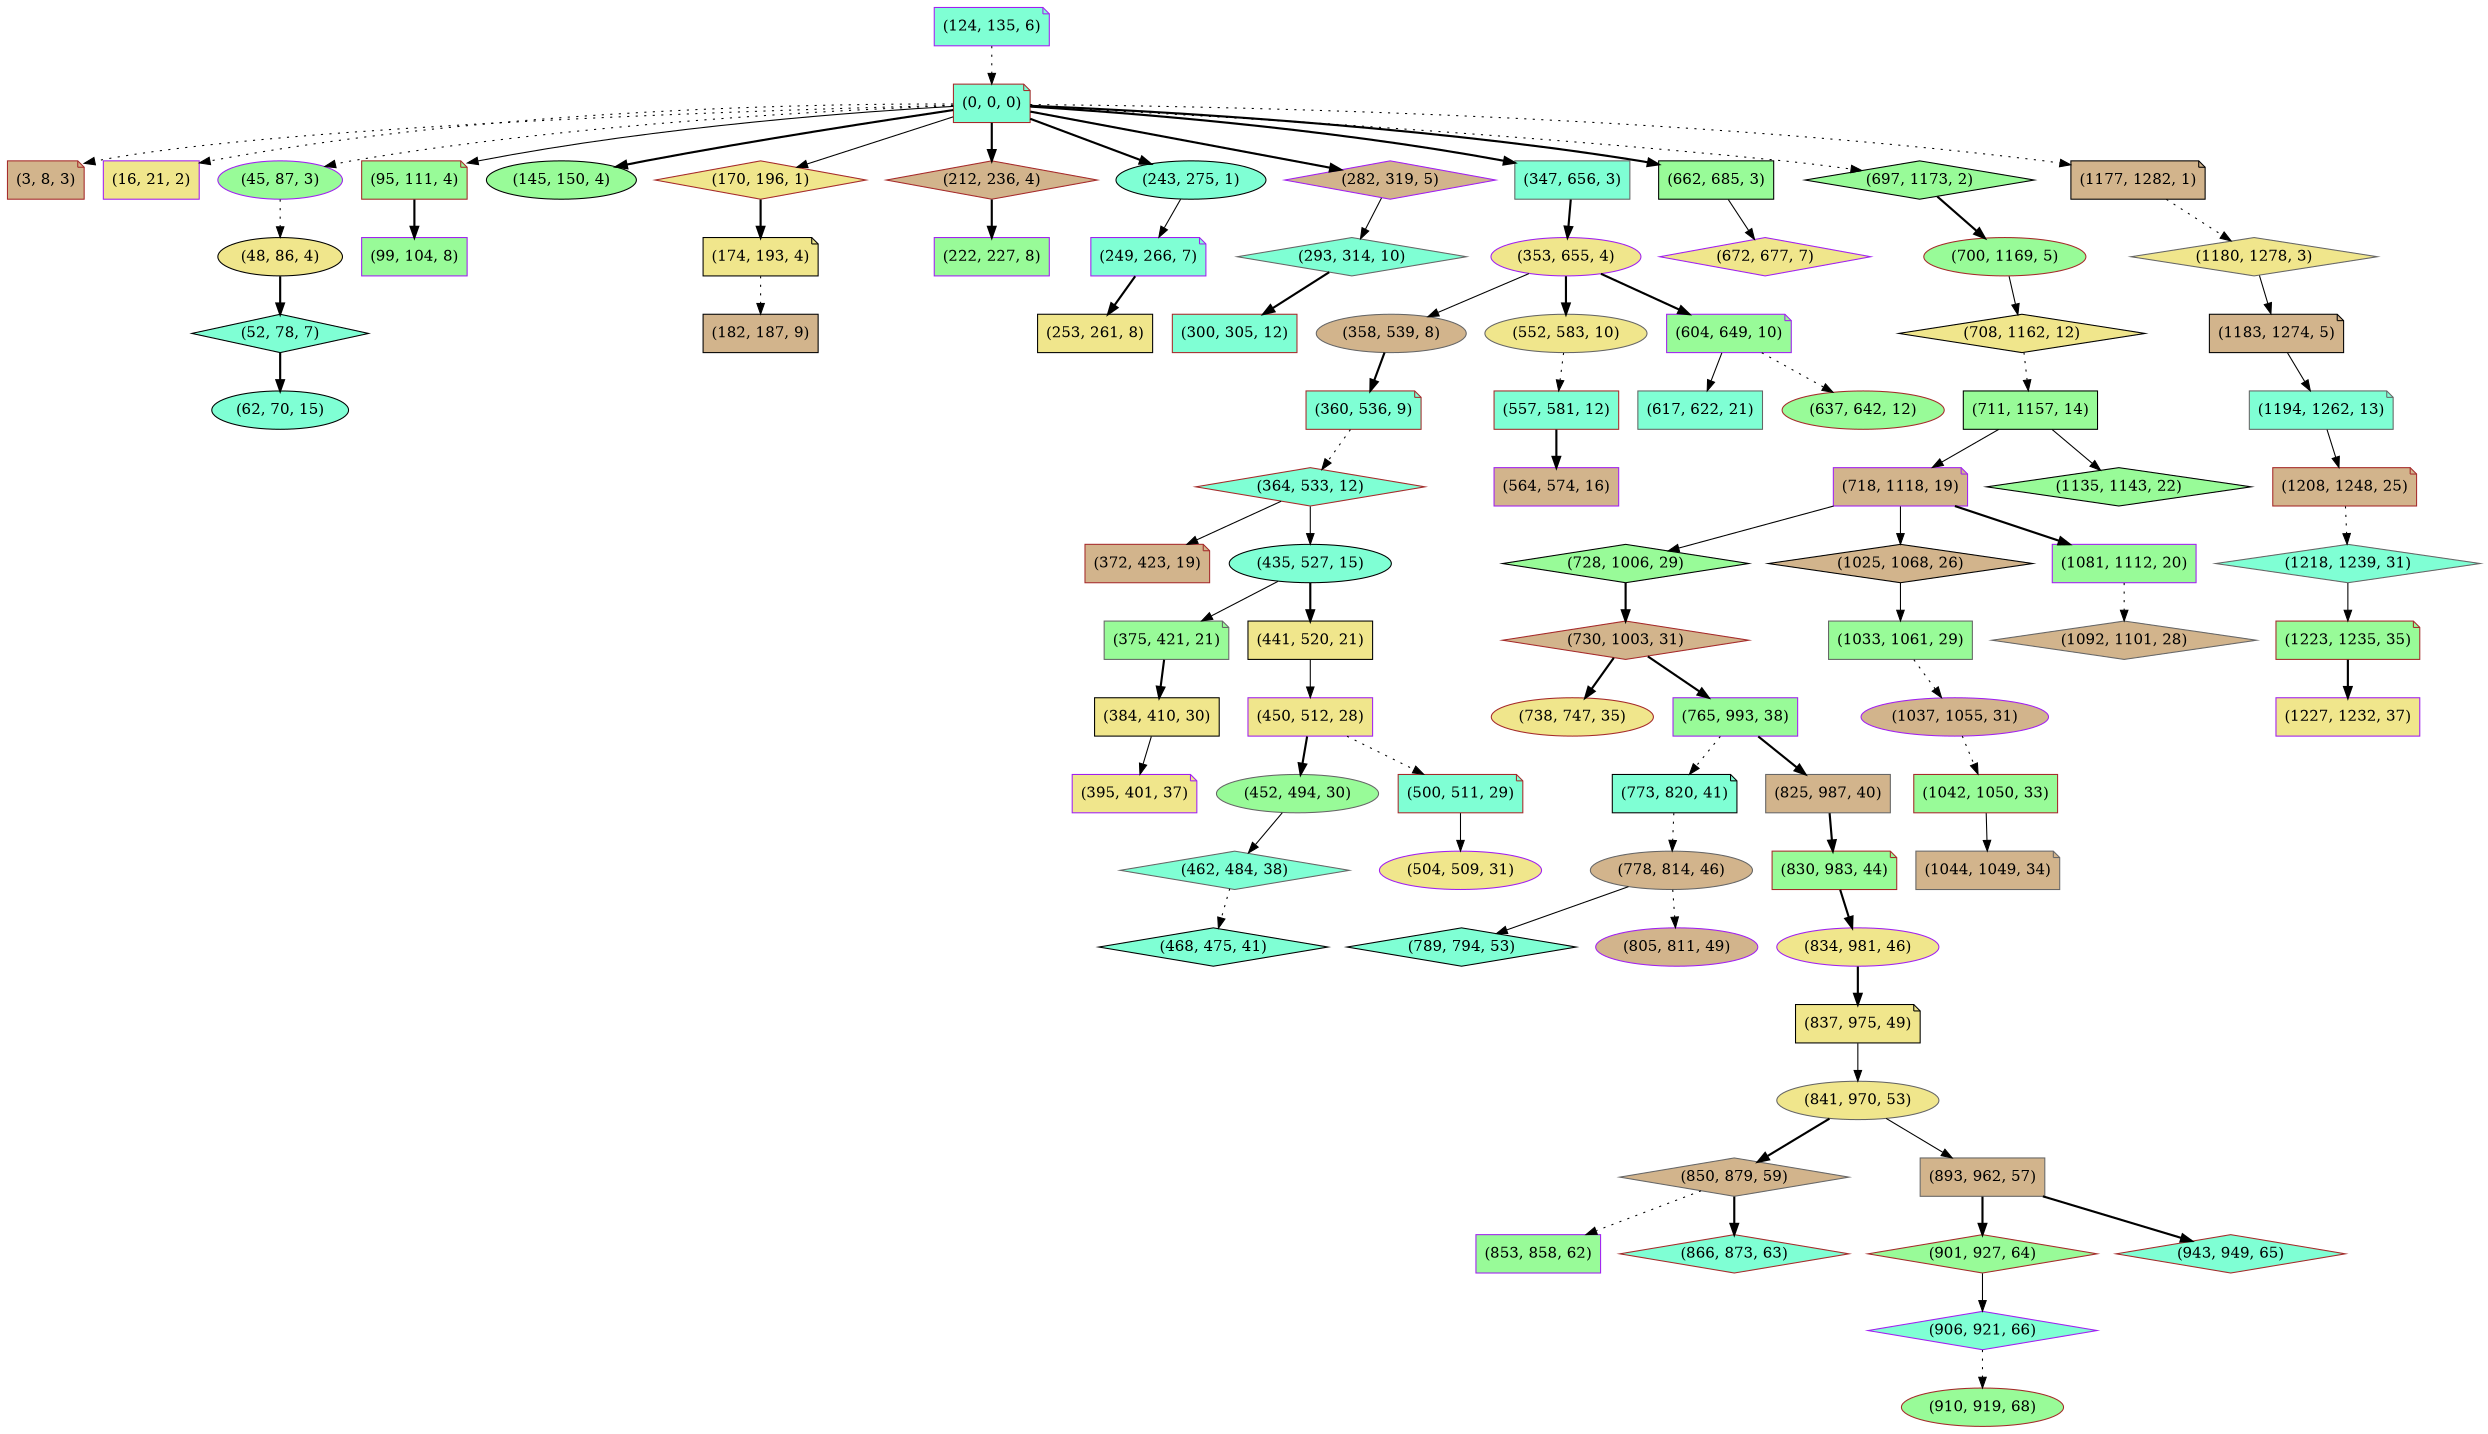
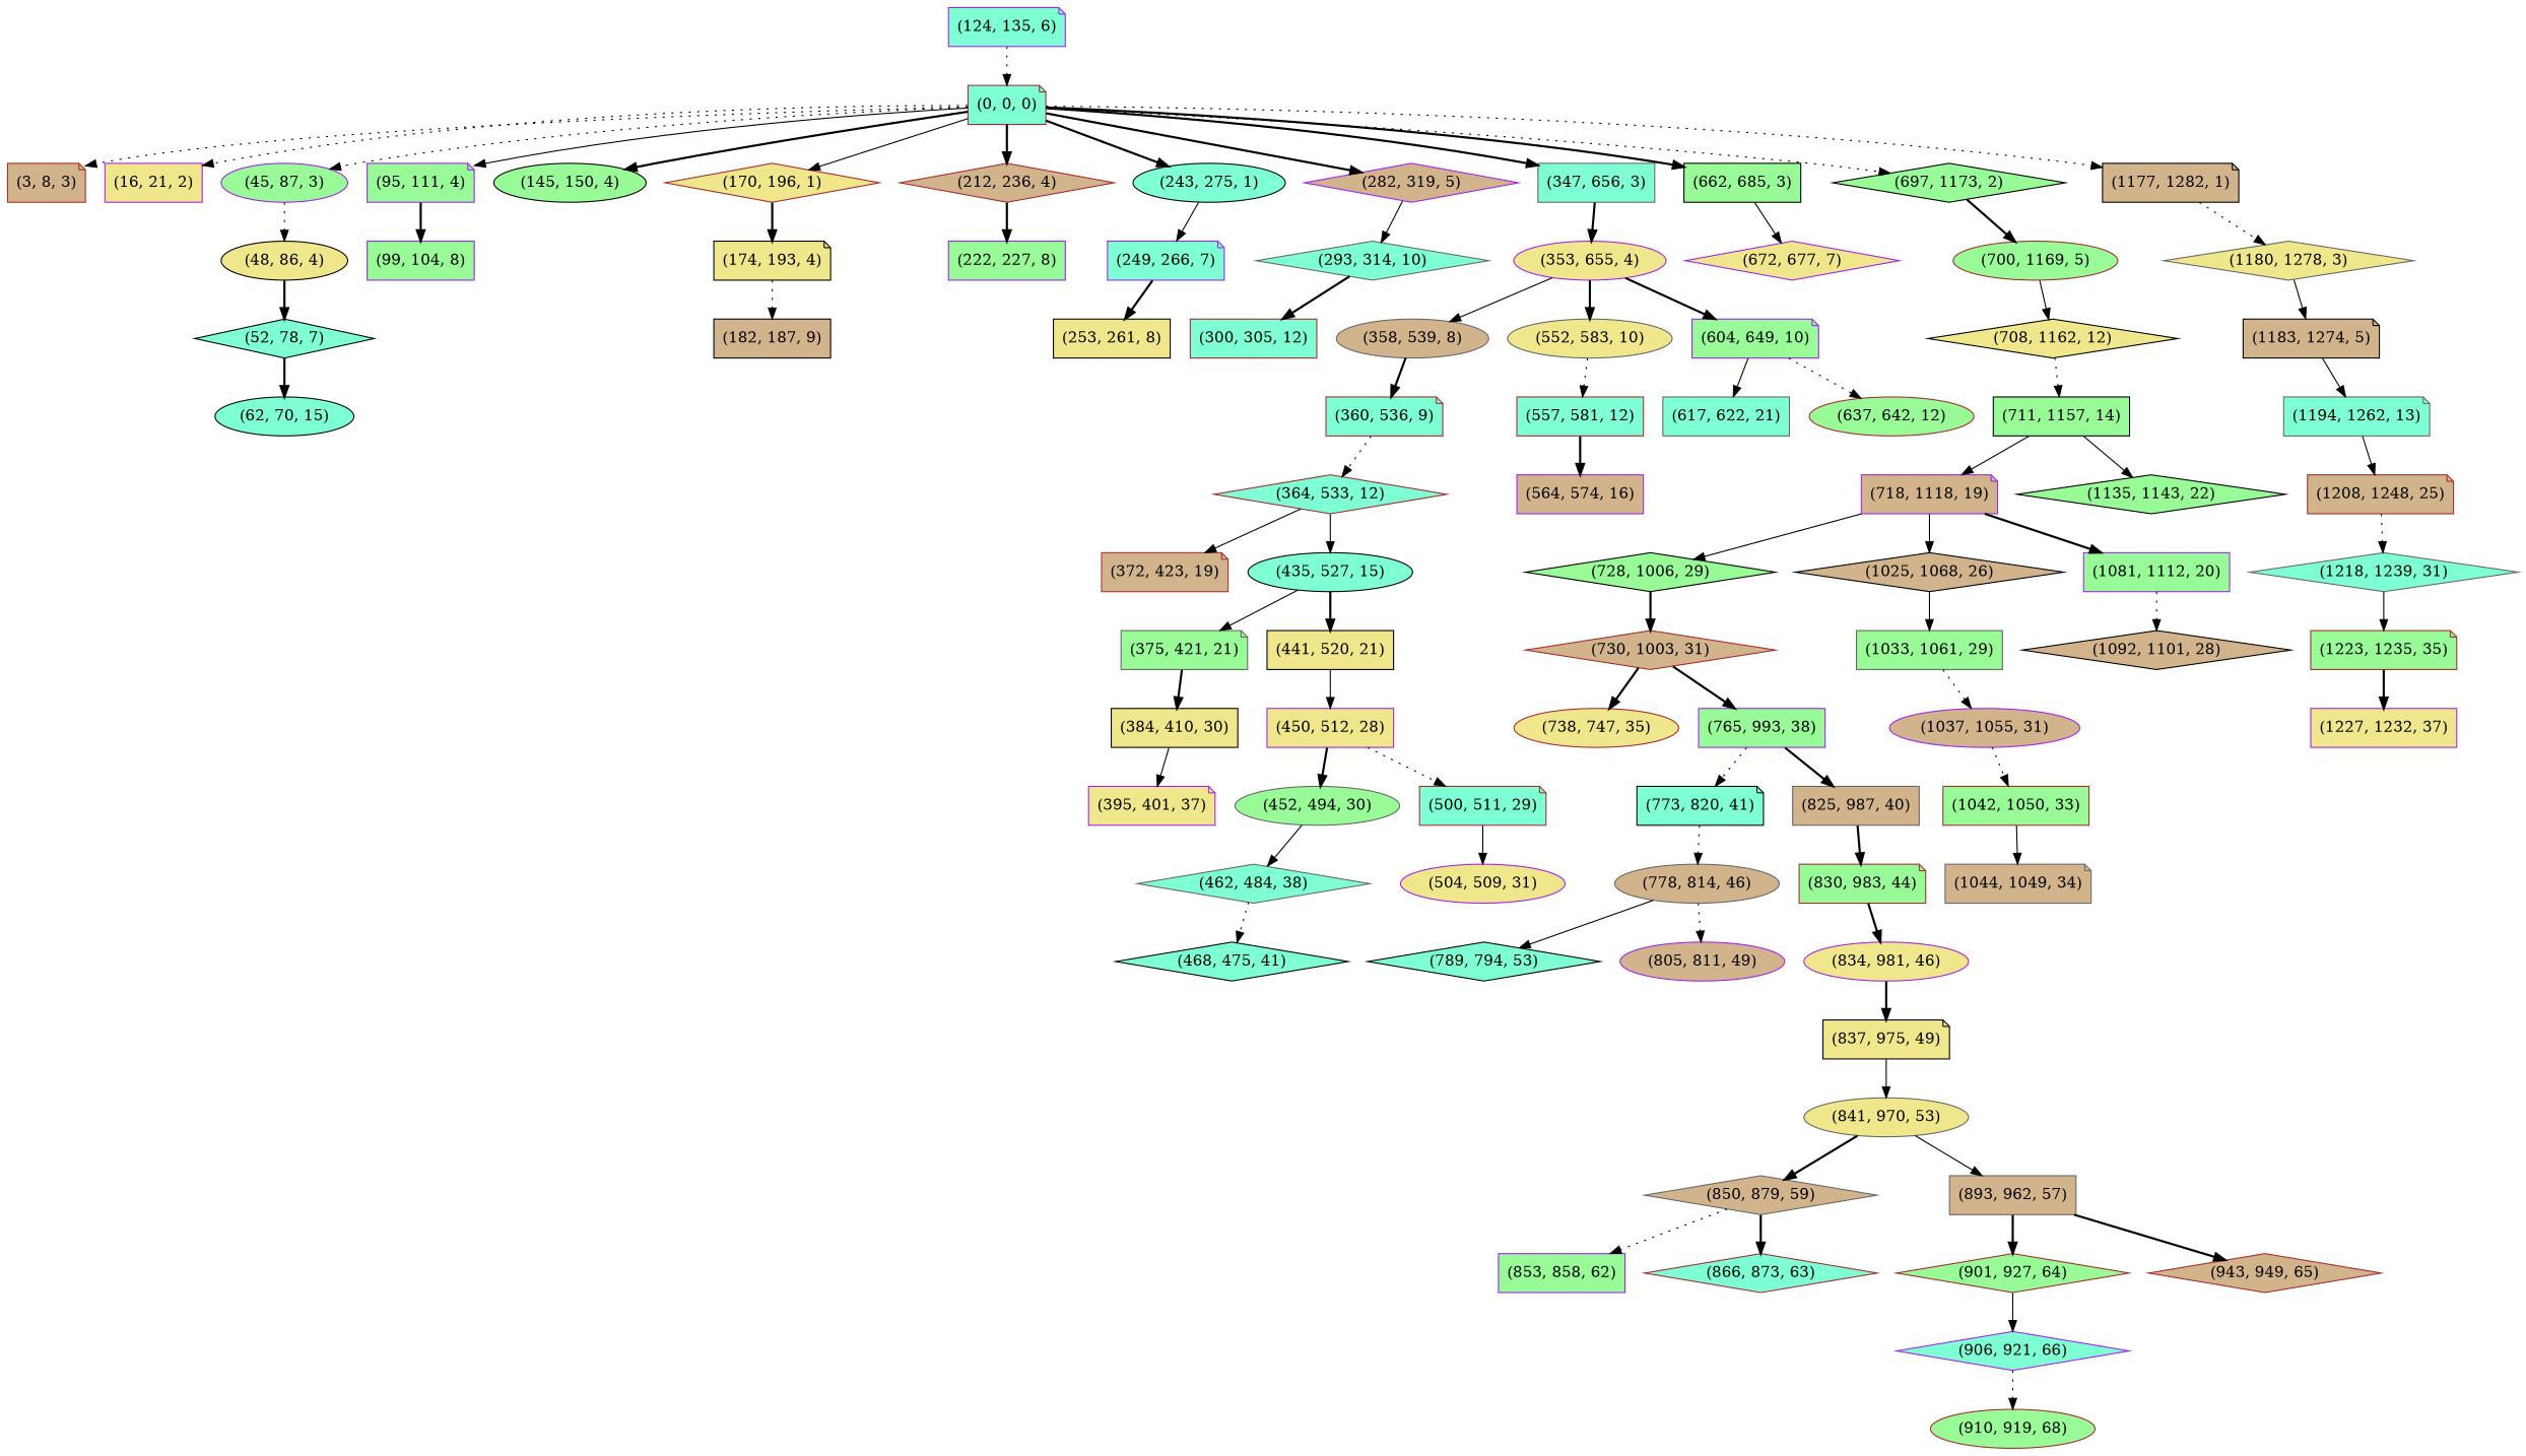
  digraph {
    node [color=black fillcolor=aquamarine shape=diamond style=filled]
    edge [style=bold]
    "(0, 0, 0)" [color=brown shape=note]
    "(3, 8, 3)" [color=brown fillcolor=tan shape=note]
    "(16, 21, 2)" [color=purple fillcolor=khaki shape=box]
    "(45, 87, 3)" [color=purple fillcolor=palegreen shape=ellipse]
-   "(95, 111, 4)" [color=brown fillcolor=palegreen shape=note]
+   "(95, 111, 4)" [color=purple fillcolor=palegreen shape=note]
    "(145, 150, 4)" [fillcolor=palegreen shape=ellipse]
    "(170, 196, 1)" [color=brown fillcolor=khaki]
    "(212, 236, 4)" [color=brown fillcolor=tan]
    "(243, 275, 1)" [shape=ellipse]
    "(282, 319, 5)" [color=purple fillcolor=tan]
    "(347, 656, 3)" [color=gray40 shape=box]
    "(662, 685, 3)" [fillcolor=palegreen shape=box]
    "(697, 1173, 2)" [fillcolor=palegreen]
    "(1177, 1282, 1)" [fillcolor=tan shape=note]
    "(48, 86, 4)" [fillcolor=khaki shape=ellipse]
    "(99, 104, 8)" [color=purple fillcolor=palegreen shape=box]
    "(124, 135, 6)" [color=purple shape=note]
    "(174, 193, 4)" [fillcolor=khaki shape=note]
    "(222, 227, 8)" [color=purple fillcolor=palegreen shape=box]
    "(249, 266, 7)" [color=purple shape=note]
    "(293, 314, 10)" [color=gray40]
    "(353, 655, 4)" [color=purple fillcolor=khaki shape=ellipse]
    "(672, 677, 7)" [color=purple fillcolor=khaki]
    "(700, 1169, 5)" [color=brown fillcolor=palegreen shape=ellipse]
    "(1180, 1278, 3)" [color=gray40 fillcolor=khaki]
    "(52, 78, 7)"
    "(62, 70, 15)" [shape=ellipse]
    "(182, 187, 9)" [fillcolor=tan shape=box]
    "(253, 261, 8)" [fillcolor=khaki shape=box]
    "(300, 305, 12)" [color=brown shape=box]
    "(358, 539, 8)" [color=gray40 fillcolor=tan shape=ellipse]
    "(552, 583, 10)" [color=gray40 fillcolor=khaki shape=ellipse]
    "(604, 649, 10)" [color=purple fillcolor=palegreen shape=note]
    "(360, 536, 9)" [color=brown shape=note]
    "(557, 581, 12)" [color=brown shape=box]
    "(617, 622, 21)" [color=gray40 shape=box]
    "(637, 642, 12)" [color=brown fillcolor=palegreen shape=ellipse]
    "(364, 533, 12)" [color=brown]
    "(372, 423, 19)" [color=brown fillcolor=tan shape=note]
    "(435, 527, 15)" [shape=ellipse]
    "(375, 421, 21)" [color=gray40 fillcolor=palegreen shape=note]
    "(441, 520, 21)" [fillcolor=khaki shape=box]
    "(384, 410, 30)" [fillcolor=khaki shape=box]
    "(395, 401, 37)" [color=purple fillcolor=khaki shape=note]
    "(450, 512, 28)" [color=purple fillcolor=khaki shape=box]
    "(452, 494, 30)" [color=gray40 fillcolor=palegreen shape=ellipse]
    "(500, 511, 29)" [color=brown shape=note]
    "(462, 484, 38)" [color=gray40]
    "(504, 509, 31)" [color=purple fillcolor=khaki shape=ellipse]
    "(468, 475, 41)"
    "(564, 574, 16)" [color=purple fillcolor=tan shape=box]
    "(708, 1162, 12)" [fillcolor=khaki]
    "(711, 1157, 14)" [fillcolor=palegreen shape=box]
    "(718, 1118, 19)" [color=purple fillcolor=tan shape=note]
    "(1135, 1143, 22)" [fillcolor=palegreen]
    "(728, 1006, 29)" [fillcolor=palegreen]
    "(1025, 1068, 26)" [fillcolor=tan]
    "(1081, 1112, 20)" [color=purple fillcolor=palegreen shape=box]
    "(730, 1003, 31)" [color=brown fillcolor=tan]
    "(1033, 1061, 29)" [color=gray40 fillcolor=palegreen shape=box]
-   "(1092, 1101, 28)" [color=gray40 fillcolor=tan]
+   "(1092, 1101, 28)" [fillcolor=tan]
    "(738, 747, 35)" [color=brown fillcolor=khaki shape=ellipse]
    "(765, 993, 38)" [color=purple fillcolor=palegreen shape=box]
    "(773, 820, 41)" [shape=note]
    "(825, 987, 40)" [color=gray40 fillcolor=tan shape=box]
    "(778, 814, 46)" [color=gray40 fillcolor=tan shape=ellipse]
    "(830, 983, 44)" [color=brown fillcolor=palegreen shape=note]
    "(789, 794, 53)"
    "(805, 811, 49)" [color=purple fillcolor=tan shape=ellipse]
    "(834, 981, 46)" [color=purple fillcolor=khaki shape=ellipse]
    "(837, 975, 49)" [fillcolor=khaki shape=note]
    "(841, 970, 53)" [color=gray40 fillcolor=khaki shape=ellipse]
    "(850, 879, 59)" [color=gray40 fillcolor=tan]
    "(893, 962, 57)" [color=gray40 fillcolor=tan shape=box]
    "(853, 858, 62)" [color=purple fillcolor=palegreen shape=box]
    "(866, 873, 63)" [color=brown]
    "(901, 927, 64)" [color=brown fillcolor=palegreen]
-   "(943, 949, 65)" [color=brown]
+   "(943, 949, 65)" [color=brown fillcolor=tan]
    "(906, 921, 66)" [color=purple]
    "(910, 919, 68)" [color=brown fillcolor=palegreen shape=ellipse]
    "(1037, 1055, 31)" [color=purple fillcolor=tan shape=ellipse]
    "(1042, 1050, 33)" [color=brown fillcolor=palegreen shape=box]
    "(1044, 1049, 34)" [color=gray40 fillcolor=tan shape=note]
    "(1183, 1274, 5)" [fillcolor=tan shape=note]
    "(1194, 1262, 13)" [color=gray40 shape=note]
    "(1208, 1248, 25)" [color=brown fillcolor=tan shape=note]
    "(1218, 1239, 31)" [color=gray40]
    "(1223, 1235, 35)" [color=brown fillcolor=palegreen shape=note]
    "(1227, 1232, 37)" [color=purple fillcolor=khaki shape=box]
    "(0, 0, 0)" -> "(3, 8, 3)" [style=dotted]
    "(0, 0, 0)" -> "(16, 21, 2)" [style=dotted]
    "(0, 0, 0)" -> "(45, 87, 3)" [style=dotted]
    "(0, 0, 0)" -> "(95, 111, 4)" [style=solid]
    "(0, 0, 0)" -> "(145, 150, 4)"
    "(0, 0, 0)" -> "(170, 196, 1)" [style=solid]
    "(0, 0, 0)" -> "(212, 236, 4)"
    "(0, 0, 0)" -> "(243, 275, 1)"
    "(0, 0, 0)" -> "(282, 319, 5)"
    "(0, 0, 0)" -> "(347, 656, 3)"
    "(0, 0, 0)" -> "(662, 685, 3)"
    "(0, 0, 0)" -> "(697, 1173, 2)" [style=dotted]
    "(0, 0, 0)" -> "(1177, 1282, 1)" [style=dotted]
    "(45, 87, 3)" -> "(48, 86, 4)" [style=dotted]
    "(95, 111, 4)" -> "(99, 104, 8)"
    "(170, 196, 1)" -> "(174, 193, 4)"
    "(212, 236, 4)" -> "(222, 227, 8)"
    "(243, 275, 1)" -> "(249, 266, 7)" [style=solid]
    "(282, 319, 5)" -> "(293, 314, 10)" [style=solid]
    "(347, 656, 3)" -> "(353, 655, 4)"
    "(662, 685, 3)" -> "(672, 677, 7)" [style=solid]
    "(697, 1173, 2)" -> "(700, 1169, 5)"
    "(1177, 1282, 1)" -> "(1180, 1278, 3)" [style=dotted]
    "(48, 86, 4)" -> "(52, 78, 7)"
    "(124, 135, 6)" -> "(0, 0, 0)" [style=dotted]
    "(174, 193, 4)" -> "(182, 187, 9)" [style=dotted]
    "(249, 266, 7)" -> "(253, 261, 8)"
    "(293, 314, 10)" -> "(300, 305, 12)"
    "(353, 655, 4)" -> "(358, 539, 8)" [style=solid]
    "(353, 655, 4)" -> "(552, 583, 10)"
    "(353, 655, 4)" -> "(604, 649, 10)"
    "(700, 1169, 5)" -> "(708, 1162, 12)" [style=solid]
    "(1180, 1278, 3)" -> "(1183, 1274, 5)" [style=solid]
    "(52, 78, 7)" -> "(62, 70, 15)"
    "(358, 539, 8)" -> "(360, 536, 9)"
    "(552, 583, 10)" -> "(557, 581, 12)" [style=dotted]
    "(604, 649, 10)" -> "(617, 622, 21)" [style=solid]
    "(604, 649, 10)" -> "(637, 642, 12)" [style=dotted]
    "(360, 536, 9)" -> "(364, 533, 12)" [style=dotted]
    "(557, 581, 12)" -> "(564, 574, 16)"
    "(364, 533, 12)" -> "(372, 423, 19)" [style=solid]
    "(364, 533, 12)" -> "(435, 527, 15)" [style=solid]
    "(435, 527, 15)" -> "(375, 421, 21)" [style=solid]
    "(435, 527, 15)" -> "(441, 520, 21)"
    "(375, 421, 21)" -> "(384, 410, 30)"
    "(441, 520, 21)" -> "(450, 512, 28)" [style=solid]
    "(384, 410, 30)" -> "(395, 401, 37)" [style=solid]
    "(450, 512, 28)" -> "(452, 494, 30)"
    "(450, 512, 28)" -> "(500, 511, 29)" [style=dotted]
    "(452, 494, 30)" -> "(462, 484, 38)" [style=solid]
    "(500, 511, 29)" -> "(504, 509, 31)" [style=solid]
    "(462, 484, 38)" -> "(468, 475, 41)" [style=dotted]
    "(708, 1162, 12)" -> "(711, 1157, 14)" [style=dotted]
    "(711, 1157, 14)" -> "(718, 1118, 19)" [style=solid]
    "(711, 1157, 14)" -> "(1135, 1143, 22)" [style=solid]
    "(718, 1118, 19)" -> "(728, 1006, 29)" [style=solid]
    "(718, 1118, 19)" -> "(1025, 1068, 26)" [style=solid]
    "(718, 1118, 19)" -> "(1081, 1112, 20)"
    "(728, 1006, 29)" -> "(730, 1003, 31)"
    "(1025, 1068, 26)" -> "(1033, 1061, 29)" [style=solid]
    "(1081, 1112, 20)" -> "(1092, 1101, 28)" [style=dotted]
    "(730, 1003, 31)" -> "(738, 747, 35)"
    "(730, 1003, 31)" -> "(765, 993, 38)"
    "(1033, 1061, 29)" -> "(1037, 1055, 31)" [style=dotted]
    "(765, 993, 38)" -> "(773, 820, 41)" [style=dotted]
    "(765, 993, 38)" -> "(825, 987, 40)"
    "(773, 820, 41)" -> "(778, 814, 46)" [style=dotted]
    "(825, 987, 40)" -> "(830, 983, 44)"
    "(778, 814, 46)" -> "(789, 794, 53)" [style=solid]
    "(778, 814, 46)" -> "(805, 811, 49)" [style=dotted]
    "(830, 983, 44)" -> "(834, 981, 46)"
    "(834, 981, 46)" -> "(837, 975, 49)"
    "(837, 975, 49)" -> "(841, 970, 53)" [style=solid]
    "(841, 970, 53)" -> "(850, 879, 59)"
    "(841, 970, 53)" -> "(893, 962, 57)" [style=solid]
    "(850, 879, 59)" -> "(853, 858, 62)" [style=dotted]
    "(850, 879, 59)" -> "(866, 873, 63)"
    "(893, 962, 57)" -> "(901, 927, 64)"
    "(893, 962, 57)" -> "(943, 949, 65)"
    "(901, 927, 64)" -> "(906, 921, 66)" [style=solid]
    "(906, 921, 66)" -> "(910, 919, 68)" [style=dotted]
    "(1037, 1055, 31)" -> "(1042, 1050, 33)" [style=dotted]
    "(1042, 1050, 33)" -> "(1044, 1049, 34)" [style=solid]
    "(1183, 1274, 5)" -> "(1194, 1262, 13)" [style=solid]
    "(1194, 1262, 13)" -> "(1208, 1248, 25)" [style=solid]
    "(1208, 1248, 25)" -> "(1218, 1239, 31)" [style=dotted]
    "(1218, 1239, 31)" -> "(1223, 1235, 35)" [style=solid]
    "(1223, 1235, 35)" -> "(1227, 1232, 37)"
  }
